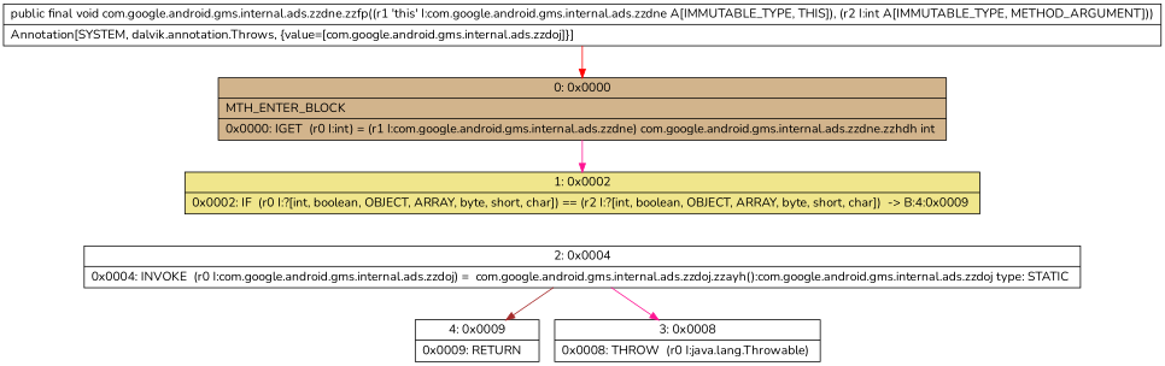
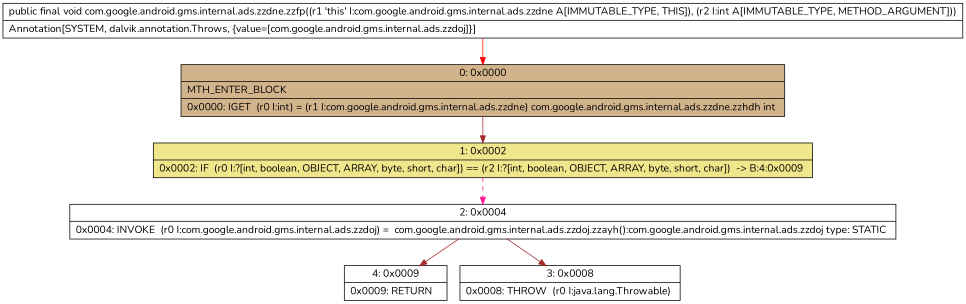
  digraph {
    fontname=Nunito
    node [fillcolor=white fontname=Nunito shape=record style=filled]
    edge [color=deeppink fontname=Nunito]
    n1 [fillcolor=tan label="{0\:\ 0x0000|MTH_ENTER_BLOCK\l|0x0000: IGET  (r0 I:int) = (r1 I:com.google.android.gms.internal.ads.zzdne) com.google.android.gms.internal.ads.zzdne.zzhdh int \l}"]
    n2 [fillcolor=khaki label="{1\:\ 0x0002|0x0002: IF  (r0 I:?[int, boolean, OBJECT, ARRAY, byte, short, char]) == (r2 I:?[int, boolean, OBJECT, ARRAY, byte, short, char])  \-\> B:4:0x0009 \l}"]
    n3 [label="{2\:\ 0x0004|0x0004: INVOKE  (r0 I:com.google.android.gms.internal.ads.zzdoj) =  com.google.android.gms.internal.ads.zzdoj.zzayh():com.google.android.gms.internal.ads.zzdoj type: STATIC \l}"]
    n4 [label="{4\:\ 0x0009|0x0009: RETURN   \l}"]
    n5 [label="{3\:\ 0x0008|0x0008: THROW  (r0 I:java.lang.Throwable) \l}"]
    n6 [label="{public final void com.google.android.gms.internal.ads.zzdne.zzfp((r1 'this' I:com.google.android.gms.internal.ads.zzdne A[IMMUTABLE_TYPE, THIS]), (r2 I:int A[IMMUTABLE_TYPE, METHOD_ARGUMENT]))  | Annotation[SYSTEM, dalvik.annotation.Throws, \{value=[com.google.android.gms.internal.ads.zzdoj]\}]\l}"]
-   n1 -> n2
+   n1 -> n2 [color=brown]
+   n2 -> n3 [style=dashed]
    n3 -> n4 [color=brown]
-   n3 -> n5
+   n3 -> n5 [color=brown]
    n6 -> n1 [color=red]
  }
